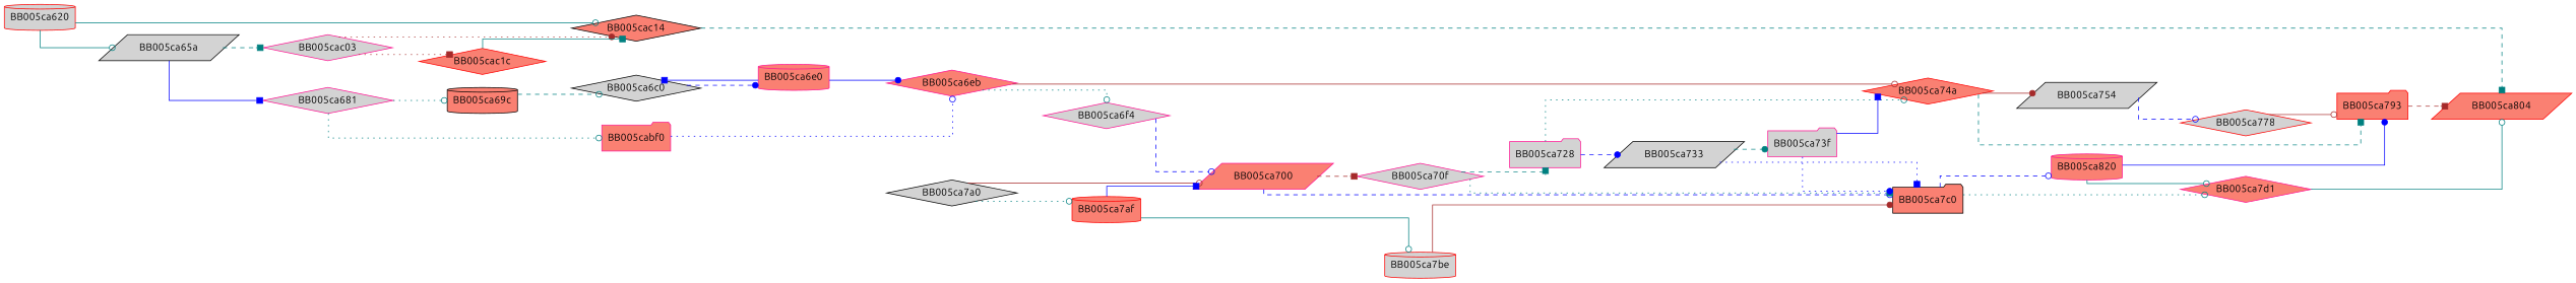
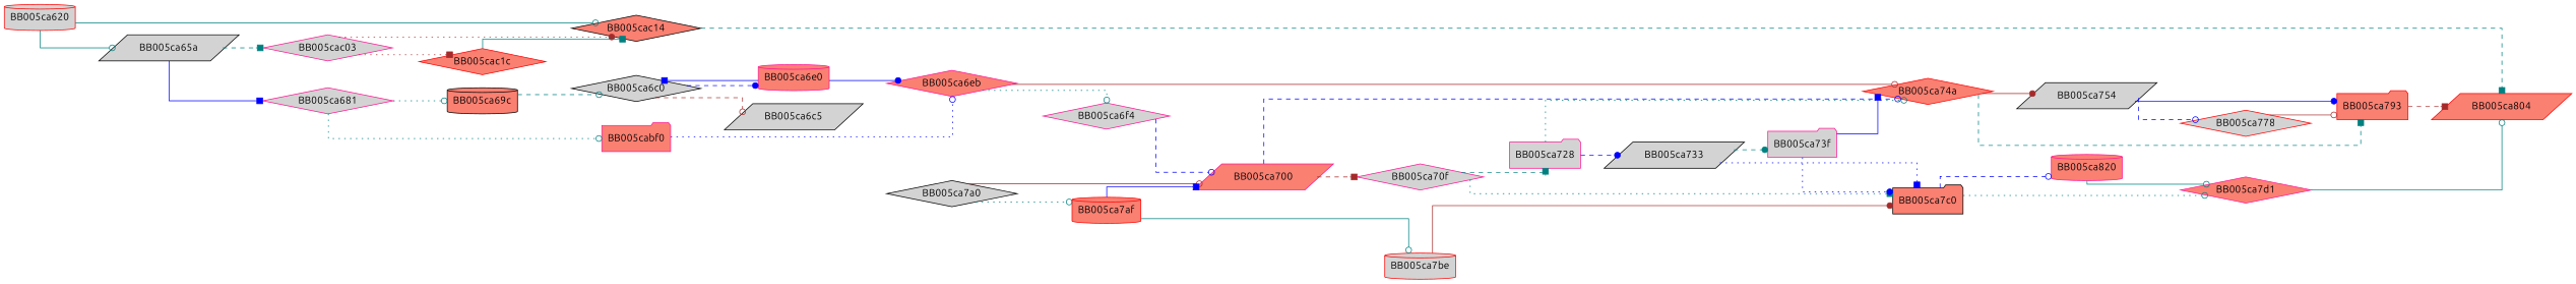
  digraph {
    fontname=Ubuntu
    rankdir=LR
    splines=ortho
    node [color=deeppink fillcolor=lightgrey fontname=Ubuntu shape=diamond style=filled]
    edge [arrowhead=odot color=teal fontname=Ubuntu style=solid]
    BB005ca620 [color=red shape=cylinder]
    BB005cac14 [color=black fillcolor=salmon]
    BB005ca65a [color=black shape=parallelogram]
    BB005ca804 [color=red fillcolor=salmon shape=parallelogram]
    BB005cac03
    BB005ca681
    BB005cac1c [color=red fillcolor=salmon]
    BB005cabf0 [fillcolor=salmon shape=folder]
    BB005ca69c [color=black fillcolor=salmon shape=cylinder]
    BB005ca6eb [fillcolor=salmon]
    BB005ca6c0 [color=black]
    BB005ca6f4
    BB005ca74a [color=red fillcolor=salmon]
    BB005ca6e0 [fillcolor=salmon shape=cylinder]
+   BB005ca6c5 [color=black shape=parallelogram]
    BB005ca7c0 [color=black fillcolor=salmon shape=folder]
    BB005ca820 [fillcolor=salmon shape=cylinder]
    BB005ca7d1 [fillcolor=salmon]
    BB005ca700 [fillcolor=salmon shape=parallelogram]
    BB005ca7a0 [color=black]
    BB005ca7af [color=red fillcolor=salmon shape=cylinder]
    BB005ca70f
    BB005ca7be [color=red shape=cylinder]
    BB005ca728 [shape=folder]
    BB005ca733 [color=black shape=parallelogram]
    BB005ca793 [color=red fillcolor=salmon shape=folder]
    BB005ca754 [color=black shape=parallelogram]
    BB005ca73f [shape=folder]
    BB005ca778 [color=red]
    BB005ca620 -> BB005cac14
    BB005ca620 -> BB005ca65a
    BB005cac14 -> BB005ca804 [arrowhead=box style=dashed]
    BB005ca65a -> BB005cac03 [arrowhead=box style=dashed]
    BB005ca65a -> BB005ca681 [arrowhead=box color=blue]
    BB005cac03 -> BB005cac14 [arrowhead=dot color=brown style=dotted]
    BB005cac03 -> BB005cac1c [arrowhead=box color=brown style=dotted]
    BB005ca681 -> BB005cabf0 [style=dotted]
    BB005ca681 -> BB005ca69c [style=dotted]
    BB005cac1c -> BB005cac14 [arrowhead=box]
    BB005cabf0 -> BB005ca6eb [color=blue style=dotted]
    BB005ca69c -> BB005ca6c0 [style=dashed]
    BB005ca6eb -> BB005ca6f4 [style=dotted]
    BB005ca6eb -> BB005ca74a [color=brown]
    BB005ca6c0 -> BB005ca6e0 [arrowhead=dot color=blue style=dashed]
+   BB005ca6c0 -> BB005ca6c5 [color=brown style=dashed]
    BB005ca6f4 -> BB005ca700 [color=blue style=dashed]
    BB005ca74a -> BB005ca793 [arrowhead=box style=dashed]
    BB005ca74a -> BB005ca754 [arrowhead=dot color=brown]
    BB005ca6e0 -> BB005ca6eb [arrowhead=dot color=blue]
    BB005ca6e0 -> BB005ca6c0 [arrowhead=box color=blue]
    BB005ca7c0 -> BB005ca820 [color=blue style=dashed]
    BB005ca7c0 -> BB005ca7d1 [style=dotted]
    BB005ca820 -> BB005ca7d1
    BB005ca7d1 -> BB005ca804
-   BB005ca700 -> BB005ca7c0 [color=blue style=dashed]
+   BB005ca700 -> BB005ca74a [color=blue style=dashed]
    BB005ca700 -> BB005ca70f [arrowhead=box color=brown style=dashed]
    BB005ca7a0 -> BB005ca700 [color=brown]
    BB005ca7a0 -> BB005ca7af [style=dotted]
    BB005ca7af -> BB005ca700 [arrowhead=box color=blue]
    BB005ca7af -> BB005ca7be
    BB005ca70f -> BB005ca7c0 [arrowhead=box style=dotted]
    BB005ca70f -> BB005ca728 [arrowhead=box style=dashed]
    BB005ca7be -> BB005ca7c0 [arrowhead=dot color=brown]
    BB005ca728 -> BB005ca74a [style=dotted]
    BB005ca728 -> BB005ca733 [arrowhead=dot color=blue style=dashed]
    BB005ca733 -> BB005ca7c0 [arrowhead=box color=blue style=dotted]
    BB005ca733 -> BB005ca73f [arrowhead=dot style=dashed]
    BB005ca793 -> BB005ca804 [arrowhead=box color=brown style=dashed]
-   BB005ca820 -> BB005ca793 [arrowhead=dot color=blue]
+   BB005ca754 -> BB005ca793 [arrowhead=dot color=blue]
    BB005ca754 -> BB005ca778 [color=blue style=dashed]
    BB005ca73f -> BB005ca74a [arrowhead=box color=blue]
    BB005ca73f -> BB005ca7c0 [arrowhead=dot color=blue style=dotted]
    BB005ca778 -> BB005ca793 [color=brown]
  }
